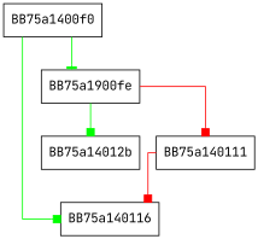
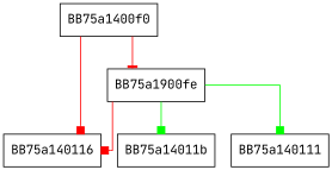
  digraph {
    fontname="JetBrains Mono"
    splines=ortho
    node [fontname="JetBrains Mono" shape=box]
    edge [arrowhead=box color=red fontname="JetBrains Mono"]
    BB75a1400f0
    BB75a140116
    n3 [label=BB75a1900fe]
-   BB75a14011b [label=BB75a14012b]
+   BB75a14011b
    BB75a140111
-   BB75a1400f0 -> BB75a140116 [color=green]
-   BB75a1400f0 -> n3 [arrowhead=tee color=green]
+   BB75a1400f0 -> BB75a140116
+   BB75a1400f0 -> n3 [arrowhead=tee]
    n3 -> BB75a14011b [color=green]
-   n3 -> BB75a140111
-   BB75a140111 -> BB75a140116
+   n3 -> BB75a140111 [color=green]
+   n3 -> BB75a140116
  }
